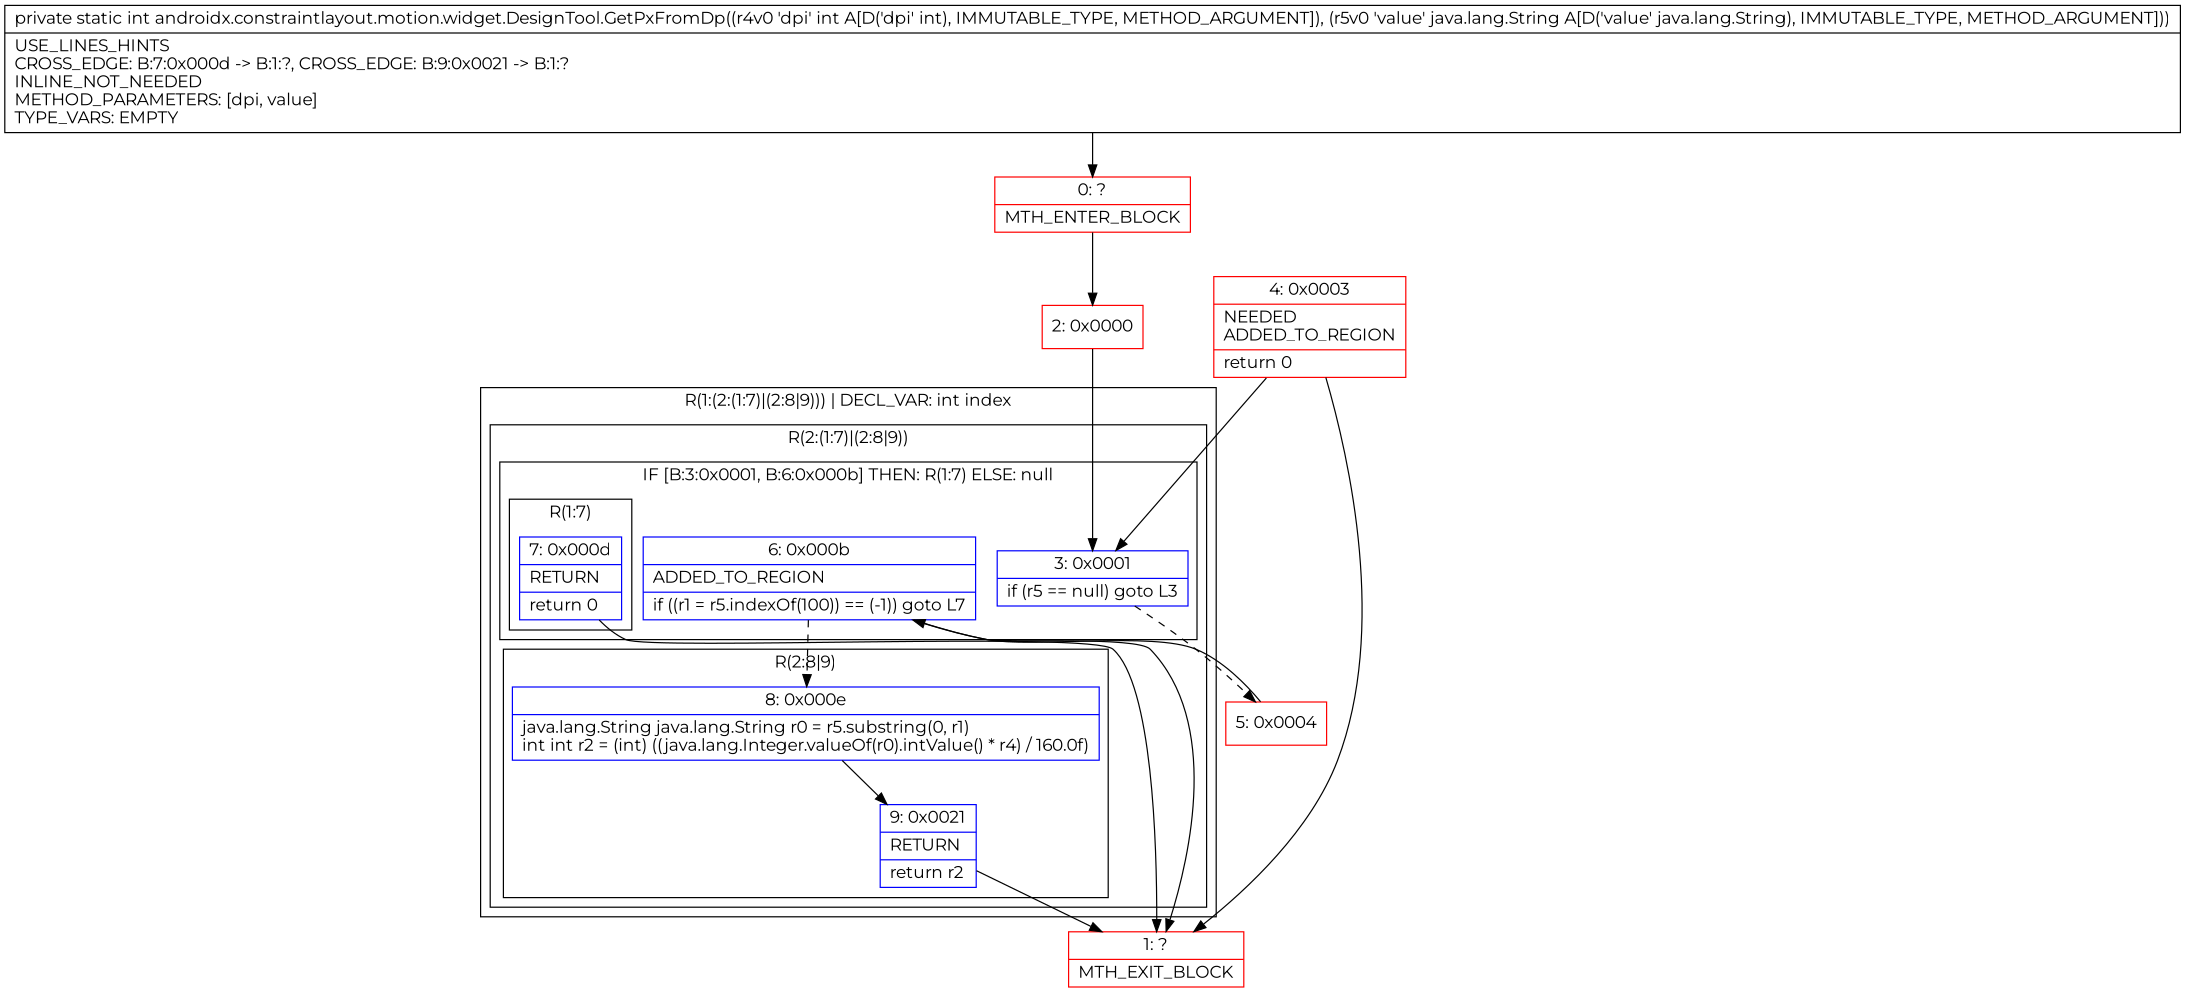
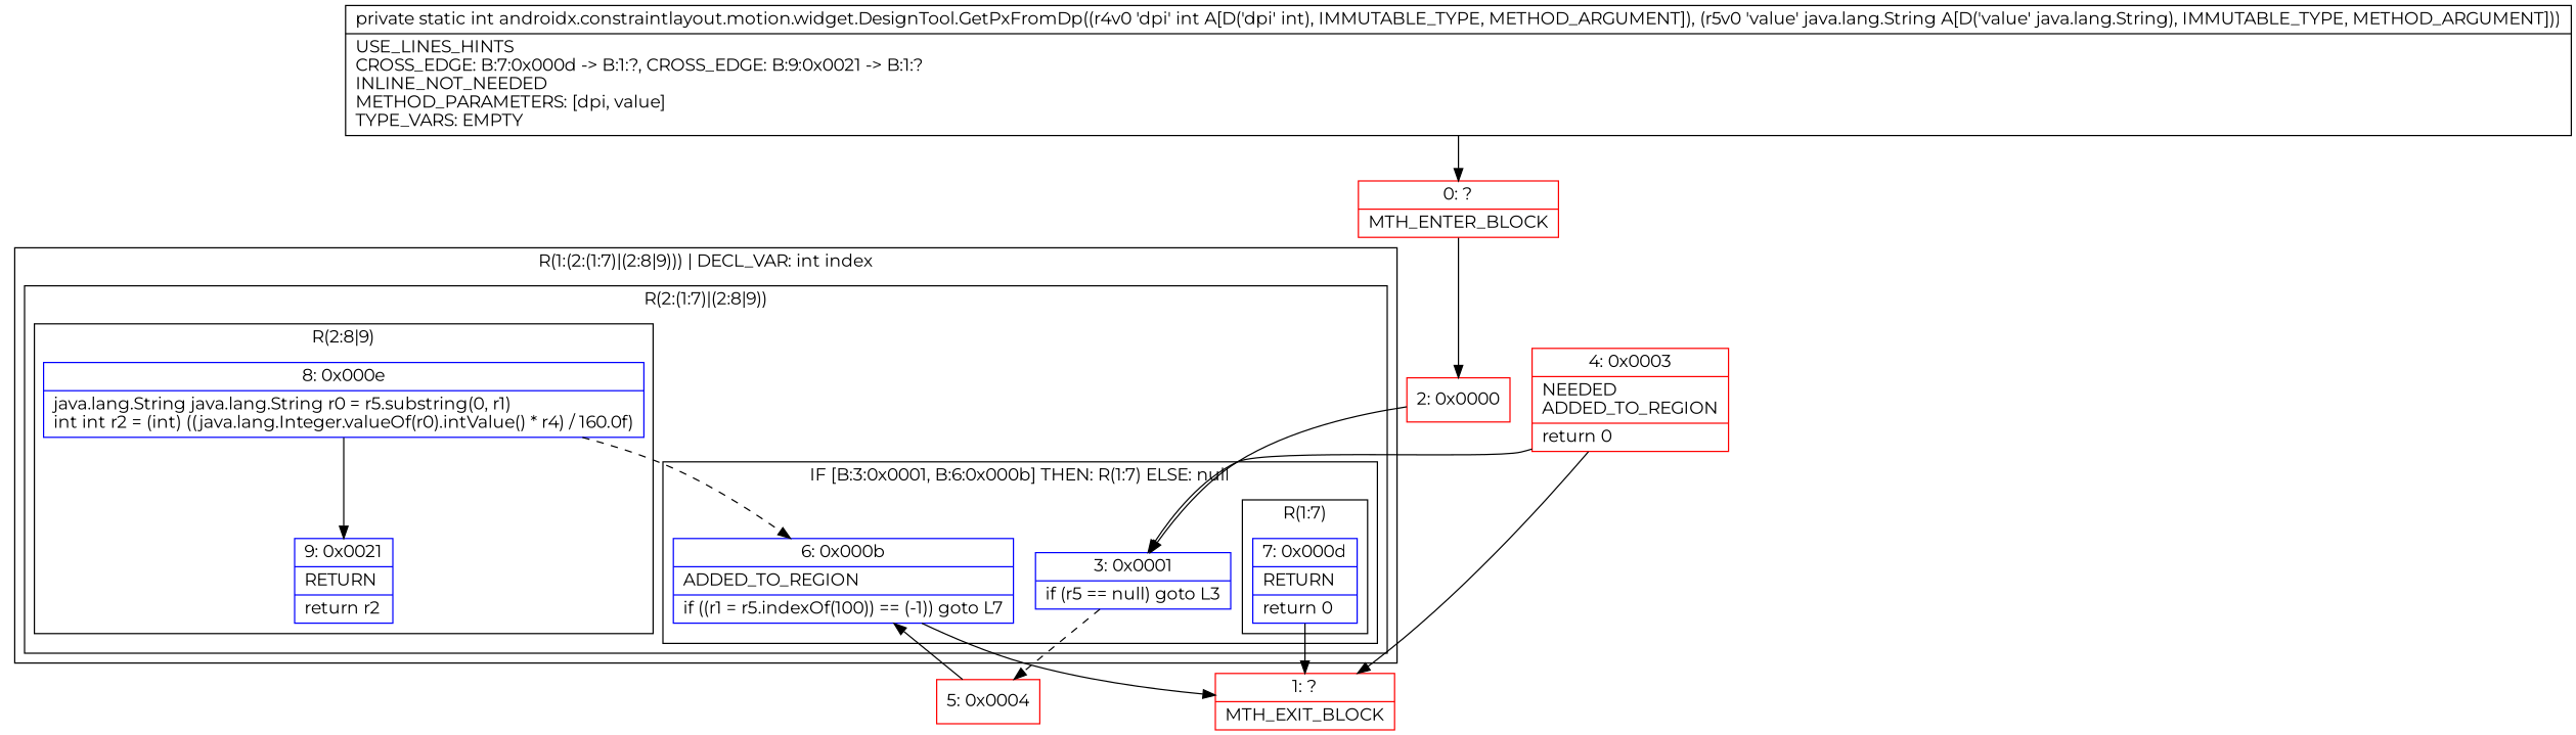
  digraph {
    fontname=Montserrat
    node [color=blue fontname=Montserrat shape=record]
    edge [fontname=Montserrat]
    n1 [label="{7\:\ 0x000d|RETURN\l|return 0\l}"]
    n2 [label="{3\:\ 0x0001|if (r5 == null) goto L3\l}"]
    n3 [label="{6\:\ 0x000b|ADDED_TO_REGION\l|if ((r1 = r5.indexOf(100)) == (\-1)) goto L7\l}"]
    n4 [label="{8\:\ 0x000e|java.lang.String java.lang.String r0 = r5.substring(0, r1)\lint int r2 = (int) ((java.lang.Integer.valueOf(r0).intValue() * r4) \/ 160.0f)\l}"]
    n5 [label="{9\:\ 0x0021|RETURN\l|return r2\l}"]
    n6 [color=red label="{1\:\ ?|MTH_EXIT_BLOCK\l}"]
    n7 [color=red label="{5\:\ 0x0004}"]
    n8 [color=red label="{4\:\ 0x0003|NEEDED\lADDED_TO_REGION\l|return 0\l}"]
    n9 [color=red label="{0\:\ ?|MTH_ENTER_BLOCK\l}"]
    n10 [color=red label="{2\:\ 0x0000}"]
    n11 [label="{private static int androidx.constraintlayout.motion.widget.DesignTool.GetPxFromDp((r4v0 'dpi' int A[D('dpi' int), IMMUTABLE_TYPE, METHOD_ARGUMENT]), (r5v0 'value' java.lang.String A[D('value' java.lang.String), IMMUTABLE_TYPE, METHOD_ARGUMENT]))  | USE_LINES_HINTS\lCROSS_EDGE: B:7:0x000d \-\> B:1:?, CROSS_EDGE: B:9:0x0021 \-\> B:1:?\lINLINE_NOT_NEEDED\lMETHOD_PARAMETERS: [dpi, value]\lTYPE_VARS: EMPTY\l}" color=""]
    subgraph cluster_1 {
      label="R(1:(2:(1:7)|(2:8|9))) | DECL_VAR: int index\l"
      subgraph cluster_2 {
        label="R(2:(1:7)|(2:8|9))"
        subgraph cluster_3 {
          label="IF [B:3:0x0001, B:6:0x000b] THEN: R(1:7) ELSE: null"
          n2
          n3
          subgraph cluster_4 {
            label="R(1:7)"
            n1
          }
        }
        subgraph cluster_5 {
          label="R(2:8|9)"
          n4
          n5
        }
      }
    }
    n1 -> n6
    n2 -> n7 [style=dashed]
-   n3 -> n4 [style=dashed]
+   n4 -> n3 [style=dashed]
    n3 -> n6
    n4 -> n5
-   n5 -> n6
    n7 -> n3
    n8 -> n2
    n8 -> n6
    n9 -> n10
    n10 -> n2
    n11 -> n9
  }
